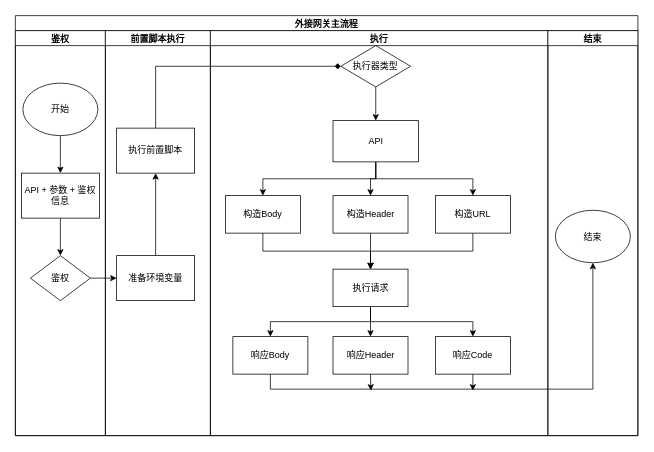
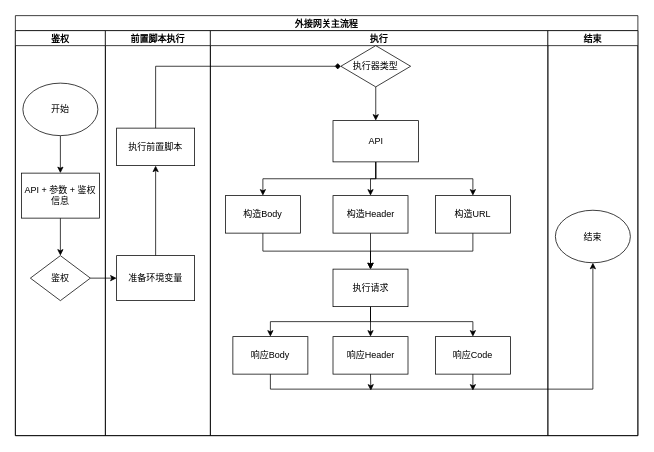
  <mxCell id="0" />
  <mxCell id="1" parent="0" />
  <mxCell id="2" value="外接网关主流程" style="swimlane;childLayout=stackLayout;resizeParent=1;resizeParentMax=0;startSize=20;" parent="1" vertex="1"><mxGeometry x="20" y="20" width="830" height="560" as="geometry"><mxRectangle x="70" y="180" width="120" height="20" as="alternateBounds" /></mxGeometry></mxCell>
  <mxCell id="3" value="鉴权" style="swimlane;startSize=20;" parent="2" vertex="1"><mxGeometry y="20" width="120" height="540" as="geometry" /></mxCell>
  <mxCell id="4" style="edgeStyle=orthogonalEdgeStyle;rounded=0;orthogonalLoop=1;jettySize=auto;html=1;exitX=0.5;exitY=1;exitDx=0;exitDy=0;" parent="3" source="5" target="7" edge="1"><mxGeometry relative="1" as="geometry" /></mxCell>
  <mxCell id="5" value="开始" style="ellipse;whiteSpace=wrap;html=1;" parent="3" vertex="1"><mxGeometry x="10" y="70" width="100" height="70" as="geometry" /></mxCell>
  <mxCell id="6" style="edgeStyle=orthogonalEdgeStyle;rounded=0;orthogonalLoop=1;jettySize=auto;html=1;exitX=0.5;exitY=1;exitDx=0;exitDy=0;entryX=0.5;entryY=0;entryDx=0;entryDy=0;" parent="3" source="7" target="8" edge="1"><mxGeometry relative="1" as="geometry" /></mxCell>
  <mxCell id="7" value="API + 参数 + 鉴权信息" style="rounded=0;whiteSpace=wrap;html=1;" parent="3" vertex="1"><mxGeometry x="8" y="190" width="104" height="60" as="geometry" /></mxCell>
  <mxCell id="8" value="鉴权" style="rhombus;whiteSpace=wrap;html=1;" parent="3" vertex="1"><mxGeometry x="20" y="300" width="80" height="60" as="geometry" /></mxCell>
  <mxCell id="9" value="前置脚本执行" style="swimlane;startSize=20;" parent="2" vertex="1"><mxGeometry x="120" y="20" width="140" height="540" as="geometry" /></mxCell>
  <mxCell id="10" style="edgeStyle=orthogonalEdgeStyle;rounded=0;orthogonalLoop=1;jettySize=auto;html=1;exitX=0.5;exitY=0;exitDx=0;exitDy=0;" parent="9" source="11" target="12" edge="1"><mxGeometry relative="1" as="geometry" /></mxCell>
  <mxCell id="11" value="准备环境变量" style="rounded=0;whiteSpace=wrap;html=1;" parent="9" vertex="1"><mxGeometry x="15" y="300" width="104" height="60" as="geometry" /></mxCell>
- <mxCell id="12" value="执行前置脚本" style="rounded=0;whiteSpace=wrap;html=1;" parent="9" vertex="1"><mxGeometry x="15" y="130" width="104" height="60" as="geometry" /></mxCell>
+ <mxCell id="12" value="执行前置脚本" style="rounded=0;whiteSpace=wrap;html=1;" parent="9" vertex="1"><mxGeometry x="15" y="130" width="104" height="50" as="geometry" /></mxCell>
  <mxCell id="13" value="执行" style="swimlane;startSize=20;" parent="2" vertex="1"><mxGeometry x="260" y="20" width="450" height="540" as="geometry" /></mxCell>
  <mxCell id="14" value="" style="edgeStyle=orthogonalEdgeStyle;rounded=0;orthogonalLoop=1;jettySize=auto;html=1;" parent="13" source="15" target="19" edge="1"><mxGeometry relative="1" as="geometry" /></mxCell>
  <mxCell id="15" value="执行器类型" style="rhombus;whiteSpace=wrap;html=1;" parent="13" vertex="1"><mxGeometry x="174" y="20" width="93" height="55" as="geometry" /></mxCell>
  <mxCell id="16" style="edgeStyle=orthogonalEdgeStyle;rounded=0;orthogonalLoop=1;jettySize=auto;html=1;exitX=0.5;exitY=1;exitDx=0;exitDy=0;entryX=0.5;entryY=0;entryDx=0;entryDy=0;" parent="13" source="19" target="25" edge="1"><mxGeometry relative="1" as="geometry" /></mxCell>
  <mxCell id="17" style="edgeStyle=orthogonalEdgeStyle;rounded=0;orthogonalLoop=1;jettySize=auto;html=1;exitX=0.5;exitY=1;exitDx=0;exitDy=0;" parent="13" source="19" target="23" edge="1"><mxGeometry relative="1" as="geometry" /></mxCell>
  <mxCell id="18" style="edgeStyle=orthogonalEdgeStyle;rounded=0;orthogonalLoop=1;jettySize=auto;html=1;exitX=0.5;exitY=1;exitDx=0;exitDy=0;" parent="13" source="19" target="21" edge="1"><mxGeometry relative="1" as="geometry" /></mxCell>
  <mxCell id="19" value="API" style="whiteSpace=wrap;html=1;" parent="13" vertex="1"><mxGeometry x="163.5" y="120" width="114" height="55" as="geometry" /></mxCell>
  <mxCell id="20" style="edgeStyle=orthogonalEdgeStyle;rounded=0;orthogonalLoop=1;jettySize=auto;html=1;exitX=0.5;exitY=1;exitDx=0;exitDy=0;entryX=0.5;entryY=0;entryDx=0;entryDy=0;" parent="13" source="21" target="29" edge="1"><mxGeometry relative="1" as="geometry" /></mxCell>
  <mxCell id="21" value="构造URL" style="whiteSpace=wrap;html=1;" parent="13" vertex="1"><mxGeometry x="300" y="220" width="100" height="50" as="geometry" /></mxCell>
  <mxCell id="22" style="edgeStyle=orthogonalEdgeStyle;rounded=0;orthogonalLoop=1;jettySize=auto;html=1;exitX=0.5;exitY=1;exitDx=0;exitDy=0;" parent="13" source="23" target="29" edge="1"><mxGeometry relative="1" as="geometry" /></mxCell>
  <mxCell id="23" value="构造Header" style="whiteSpace=wrap;html=1;" parent="13" vertex="1"><mxGeometry x="163.5" y="220" width="100" height="50" as="geometry" /></mxCell>
  <mxCell id="24" style="edgeStyle=orthogonalEdgeStyle;rounded=0;orthogonalLoop=1;jettySize=auto;html=1;exitX=0.5;exitY=1;exitDx=0;exitDy=0;entryX=0.5;entryY=0;entryDx=0;entryDy=0;" parent="13" source="25" target="29" edge="1"><mxGeometry relative="1" as="geometry" /></mxCell>
  <mxCell id="25" value="构造Body" style="whiteSpace=wrap;html=1;" parent="13" vertex="1"><mxGeometry x="20" y="220" width="100" height="50" as="geometry" /></mxCell>
  <mxCell id="26" style="edgeStyle=orthogonalEdgeStyle;rounded=0;orthogonalLoop=1;jettySize=auto;html=1;exitX=0.5;exitY=1;exitDx=0;exitDy=0;entryX=0.5;entryY=0;entryDx=0;entryDy=0;" parent="13" source="29" target="30" edge="1"><mxGeometry relative="1" as="geometry" /></mxCell>
  <mxCell id="27" style="edgeStyle=orthogonalEdgeStyle;rounded=0;orthogonalLoop=1;jettySize=auto;html=1;exitX=0.5;exitY=1;exitDx=0;exitDy=0;" parent="13" source="29" target="31" edge="1"><mxGeometry relative="1" as="geometry" /></mxCell>
  <mxCell id="28" style="edgeStyle=orthogonalEdgeStyle;rounded=0;orthogonalLoop=1;jettySize=auto;html=1;exitX=0.5;exitY=1;exitDx=0;exitDy=0;" parent="13" source="29" target="32" edge="1"><mxGeometry relative="1" as="geometry" /></mxCell>
  <mxCell id="29" value="执行请求" style="whiteSpace=wrap;html=1;" parent="13" vertex="1"><mxGeometry x="163.5" y="318" width="100" height="50" as="geometry" /></mxCell>
  <mxCell id="30" value="响应Body" style="whiteSpace=wrap;html=1;" parent="13" vertex="1"><mxGeometry x="30" y="408" width="100" height="50" as="geometry" /></mxCell>
  <mxCell id="31" value="响应Header" style="whiteSpace=wrap;html=1;" parent="13" vertex="1"><mxGeometry x="163.5" y="408" width="100" height="50" as="geometry" /></mxCell>
  <mxCell id="32" value="响应Code" style="whiteSpace=wrap;html=1;" parent="13" vertex="1"><mxGeometry x="300" y="408" width="100" height="50" as="geometry" /></mxCell>
  <mxCell id="33" value="结束" style="swimlane;startSize=20;" parent="2" vertex="1"><mxGeometry x="710" y="20" width="120" height="540" as="geometry" /></mxCell>
  <mxCell id="34" value="结束" style="ellipse;whiteSpace=wrap;html=1;" parent="33" vertex="1"><mxGeometry x="10" y="239.5" width="100" height="70" as="geometry" /></mxCell>
  <mxCell id="35" style="edgeStyle=orthogonalEdgeStyle;rounded=0;orthogonalLoop=1;jettySize=auto;html=1;exitX=1;exitY=0.5;exitDx=0;exitDy=0;entryX=0;entryY=0.5;entryDx=0;entryDy=0;" parent="2" source="8" target="11" edge="1"><mxGeometry relative="1" as="geometry" /></mxCell>
  <mxCell id="36" style="edgeStyle=orthogonalEdgeStyle;rounded=0;orthogonalLoop=1;jettySize=auto;html=1;exitX=0.5;exitY=0;exitDx=0;exitDy=0;entryX=0;entryY=0.5;entryDx=0;entryDy=0;endArrow=diamond;" parent="2" source="12" target="15" edge="1"><mxGeometry relative="1" as="geometry" /></mxCell>
  <mxCell id="37" style="edgeStyle=orthogonalEdgeStyle;rounded=0;orthogonalLoop=1;jettySize=auto;html=1;exitX=0.5;exitY=1;exitDx=0;exitDy=0;entryX=0.5;entryY=1;entryDx=0;entryDy=0;" parent="2" source="30" target="34" edge="1"><mxGeometry relative="1" as="geometry" /></mxCell>
  <mxCell id="38" style="edgeStyle=orthogonalEdgeStyle;rounded=0;orthogonalLoop=1;jettySize=auto;html=1;exitX=0.5;exitY=1;exitDx=0;exitDy=0;" parent="1" source="31" edge="1"><mxGeometry relative="1" as="geometry"><mxPoint x="494" y="520" as="targetPoint" /></mxGeometry></mxCell>
  <mxCell id="39" style="edgeStyle=orthogonalEdgeStyle;rounded=0;orthogonalLoop=1;jettySize=auto;html=1;exitX=0.5;exitY=1;exitDx=0;exitDy=0;" parent="1" source="32" edge="1"><mxGeometry relative="1" as="geometry"><mxPoint x="630" y="520" as="targetPoint" /></mxGeometry></mxCell>
